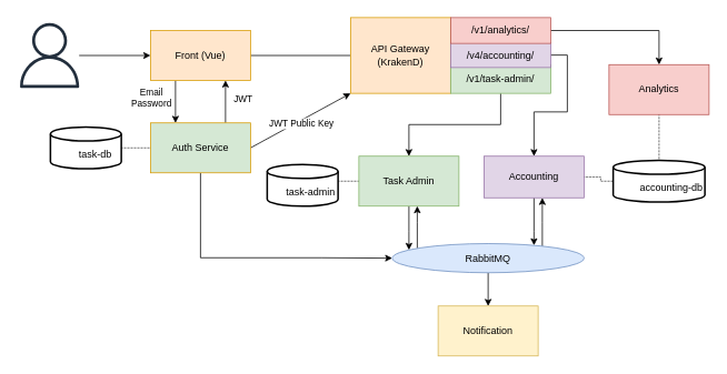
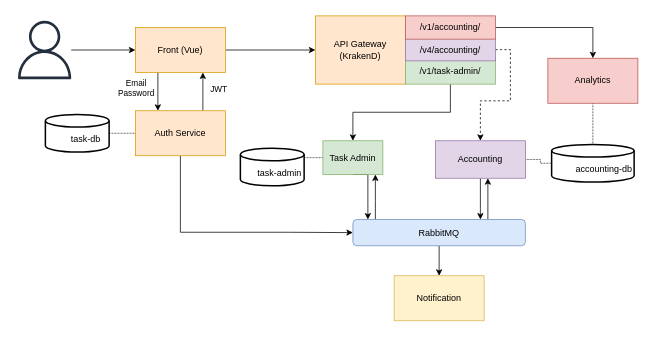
  <mxCell id="0" />
  <mxCell id="1" parent="0" />
  <mxCell id="2" style="edgeStyle=orthogonalEdgeStyle;rounded=0;orthogonalLoop=1;jettySize=auto;html=1;" parent="1" source="3" target="7" edge="1"><mxGeometry relative="1" as="geometry" /></mxCell>
  <mxCell id="3" value="" style="sketch=0;outlineConnect=0;fontColor=#232F3E;gradientColor=none;fillColor=#232F3D;strokeColor=none;dashed=0;verticalLabelPosition=bottom;verticalAlign=top;align=center;html=1;fontSize=12;fontStyle=0;aspect=fixed;pointerEvents=1;shape=mxgraph.aws4.user;" parent="1" vertex="1"><mxGeometry x="20" y="27" width="78" height="78" as="geometry" /></mxCell>
  <mxCell id="4" style="edgeStyle=orthogonalEdgeStyle;rounded=0;orthogonalLoop=1;jettySize=auto;html=1;exitX=0.25;exitY=1;exitDx=0;exitDy=0;entryX=0.25;entryY=0;entryDx=0;entryDy=0;" parent="1" source="7" target="14" edge="1"><mxGeometry relative="1" as="geometry" /></mxCell>
  <mxCell id="5" value="Email&lt;br&gt;Password" style="edgeLabel;html=1;align=center;verticalAlign=middle;resizable=0;points=[];" parent="4" vertex="1" connectable="0"><mxGeometry x="-0.216" y="2" relative="1" as="geometry"><mxPoint x="-32" as="offset" /></mxGeometry></mxCell>
- <mxCell id="6" style="edgeStyle=none;rounded=0;orthogonalLoop=1;jettySize=auto;html=1;endArrow=none;" parent="1" source="7" target="15" edge="1"><mxGeometry relative="1" as="geometry" /></mxCell>
+ <mxCell id="6" style="edgeStyle=none;rounded=0;orthogonalLoop=1;jettySize=auto;html=1;" parent="1" source="7" target="15" edge="1"><mxGeometry relative="1" as="geometry" /></mxCell>
  <mxCell id="7" value="Front (Vue)" style="rounded=0;whiteSpace=wrap;html=1;fillColor=#ffe6cc;strokeColor=#d79b00;" parent="1" vertex="1"><mxGeometry x="180" y="36" width="120" height="60" as="geometry" /></mxCell>
  <mxCell id="8" style="edgeStyle=orthogonalEdgeStyle;rounded=0;orthogonalLoop=1;jettySize=auto;html=1;exitX=0.75;exitY=0;exitDx=0;exitDy=0;entryX=0.75;entryY=1;entryDx=0;entryDy=0;" parent="1" source="14" target="7" edge="1"><mxGeometry relative="1" as="geometry" /></mxCell>
  <mxCell id="9" value="JWT" style="edgeLabel;html=1;align=center;verticalAlign=middle;resizable=0;points=[];" parent="8" vertex="1" connectable="0"><mxGeometry x="0.137" y="2" relative="1" as="geometry"><mxPoint x="22" as="offset" /></mxGeometry></mxCell>
- <mxCell id="10" style="rounded=0;orthogonalLoop=1;jettySize=auto;html=1;entryX=0;entryY=1;entryDx=0;entryDy=0;exitX=1;exitY=0.5;exitDx=0;exitDy=0;" parent="1" source="14" target="15" edge="1"><mxGeometry relative="1" as="geometry" /></mxCell>
- <mxCell id="11" value="JWT Public Key" style="edgeLabel;html=1;align=center;verticalAlign=middle;resizable=0;points=[];" parent="10" vertex="1" connectable="0"><mxGeometry x="-0.221" y="-1" relative="1" as="geometry"><mxPoint x="13" y="-5" as="offset" /></mxGeometry></mxCell>
  <mxCell id="12" style="edgeStyle=orthogonalEdgeStyle;rounded=0;orthogonalLoop=1;jettySize=auto;html=1;strokeColor=default;endArrow=none;endFill=0;dashed=1;dashPattern=1 1;" parent="1" source="14" target="26" edge="1"><mxGeometry relative="1" as="geometry"><Array as="points"><mxPoint x="150" y="177" /><mxPoint x="150" y="177" /></Array></mxGeometry></mxCell>
  <mxCell id="13" style="edgeStyle=orthogonalEdgeStyle;rounded=0;orthogonalLoop=1;jettySize=auto;html=1;entryX=0;entryY=0.5;entryDx=0;entryDy=0;" edge="1" parent="1" source="14" target="34"><mxGeometry relative="1" as="geometry"><Array as="points"><mxPoint x="240" y="309" /><mxPoint x="385" y="309" /></Array></mxGeometry></mxCell>
- <mxCell id="14" value="Auth Service" style="rounded=0;whiteSpace=wrap;html=1;fillColor=#d5e8d4;strokeColor=#d79b00;" parent="1" vertex="1"><mxGeometry x="180" y="147" width="120" height="60" as="geometry" /></mxCell>
+ <mxCell id="14" value="Auth Service" style="rounded=0;whiteSpace=wrap;html=1;fillColor=#ffe6cc;strokeColor=#d79b00;" parent="1" vertex="1"><mxGeometry x="180" y="147" width="120" height="60" as="geometry" /></mxCell>
  <mxCell id="15" value="API Gateway&lt;br&gt;(KrakenD)" style="rounded=0;whiteSpace=wrap;html=1;fillColor=#ffe6cc;strokeColor=#d79b00;" parent="1" vertex="1"><mxGeometry x="420" y="20.5" width="120" height="91" as="geometry" /></mxCell>
  <mxCell id="16" style="edgeStyle=elbowEdgeStyle;rounded=0;orthogonalLoop=1;jettySize=auto;html=1;entryX=0.5;entryY=0;entryDx=0;entryDy=0;strokeColor=default;endArrow=classic;endFill=1;elbow=vertical;" parent="1" source="17" target="24" edge="1"><mxGeometry relative="1" as="geometry" /></mxCell>
  <mxCell id="17" value="/v1/task-admin/" style="rounded=0;whiteSpace=wrap;html=1;fillColor=#d5e8d4;strokeColor=#82b366;" parent="1" vertex="1"><mxGeometry x="540" y="77" width="120" height="34.5" as="geometry" /></mxCell>
- <mxCell id="18" style="edgeStyle=orthogonalEdgeStyle;rounded=0;orthogonalLoop=1;jettySize=auto;html=1;entryX=0.5;entryY=0;entryDx=0;entryDy=0;strokeColor=default;endArrow=classic;endFill=1;exitX=1;exitY=0.5;exitDx=0;exitDy=0;" parent="1" source="19" target="30" edge="1"><mxGeometry x="-0.131" y="30" relative="1" as="geometry"><mxPoint as="offset" /></mxGeometry></mxCell>
+ <mxCell id="18" style="edgeStyle=orthogonalEdgeStyle;rounded=0;orthogonalLoop=1;jettySize=auto;html=1;entryX=0.5;entryY=0;entryDx=0;entryDy=0;strokeColor=default;endArrow=classic;endFill=1;exitX=1;exitY=0.5;exitDx=0;exitDy=0;dashed=1;" parent="1" source="19" target="30" edge="1"><mxGeometry x="-0.131" y="30" relative="1" as="geometry"><mxPoint as="offset" /></mxGeometry></mxCell>
  <mxCell id="19" value="/v4/accounting/" style="rounded=0;whiteSpace=wrap;html=1;fillColor=#e1d5e7;strokeColor=#9673a6;" parent="1" vertex="1"><mxGeometry x="540" y="50.5" width="120" height="30" as="geometry" /></mxCell>
  <mxCell id="20" style="edgeStyle=orthogonalEdgeStyle;rounded=0;orthogonalLoop=1;jettySize=auto;html=1;strokeColor=default;endArrow=classic;endFill=1;" parent="1" source="21" target="37" edge="1"><mxGeometry relative="1" as="geometry" /></mxCell>
- <mxCell id="21" value="/v1/analytics/" style="rounded=0;whiteSpace=wrap;html=1;fillColor=#f8cecc;strokeColor=#b85450;" parent="1" vertex="1"><mxGeometry x="540" y="20.5" width="120" height="31" as="geometry" /></mxCell>
+ <mxCell id="21" value="/v1/accounting/" style="rounded=0;whiteSpace=wrap;html=1;fillColor=#f8cecc;strokeColor=#b85450;" parent="1" vertex="1"><mxGeometry x="540" y="20.5" width="120" height="31" as="geometry" /></mxCell>
  <mxCell id="22" style="edgeStyle=orthogonalEdgeStyle;rounded=0;orthogonalLoop=1;jettySize=auto;html=1;exitX=0.5;exitY=1;exitDx=0;exitDy=0;strokeColor=default;endArrow=classic;endFill=1;" parent="1" source="24" target="34" edge="1"><mxGeometry relative="1" as="geometry"><Array as="points"><mxPoint x="490" y="277" /><mxPoint x="490" y="277" /></Array></mxGeometry></mxCell>
  <mxCell id="23" style="edgeStyle=orthogonalEdgeStyle;rounded=0;orthogonalLoop=1;jettySize=auto;html=1;strokeColor=default;endArrow=none;endFill=0;dashed=1;dashPattern=1 1;" parent="1" source="24" target="25" edge="1"><mxGeometry relative="1" as="geometry"><Array as="points"><mxPoint x="363" y="207" /></Array></mxGeometry></mxCell>
- <mxCell id="24" value="Task Admin" style="rounded=0;whiteSpace=wrap;html=1;fillColor=#d5e8d4;strokeColor=#82b366;" parent="1" vertex="1"><mxGeometry x="430" y="187" width="120" height="60" as="geometry" /></mxCell>
+ <mxCell id="24" value="Task Admin" style="rounded=0;whiteSpace=wrap;html=1;fillColor=#d5e8d4;strokeColor=#82b366;" parent="1" vertex="1"><mxGeometry x="430" y="187" width="80" height="45" as="geometry" /></mxCell>
  <mxCell id="25" value="&lt;br&gt;&amp;nbsp; &amp;nbsp; &amp;nbsp; task-admin" style="strokeWidth=2;html=1;shape=mxgraph.flowchart.database;whiteSpace=wrap;" parent="1" vertex="1"><mxGeometry x="320" y="197" width="85" height="50" as="geometry" /></mxCell>
  <mxCell id="26" value="&amp;nbsp; &amp;nbsp; &amp;nbsp; &amp;nbsp;&lt;br&gt;&amp;nbsp; &amp;nbsp; &amp;nbsp; &amp;nbsp;task-db" style="strokeWidth=2;html=1;shape=mxgraph.flowchart.database;whiteSpace=wrap;" parent="1" vertex="1"><mxGeometry x="60" y="152" width="85" height="50" as="geometry" /></mxCell>
  <mxCell id="27" value="&amp;nbsp; &amp;nbsp; &amp;nbsp; &lt;br&gt;&amp;nbsp; &amp;nbsp; &amp;nbsp; &amp;nbsp; &amp;nbsp;accounting-db" style="strokeWidth=2;html=1;shape=mxgraph.flowchart.database;whiteSpace=wrap;" parent="1" vertex="1"><mxGeometry x="735" y="192" width="110" height="50" as="geometry" /></mxCell>
  <mxCell id="28" style="edgeStyle=orthogonalEdgeStyle;rounded=0;orthogonalLoop=1;jettySize=auto;html=1;strokeColor=default;endArrow=classic;endFill=1;elbow=vertical;" parent="1" source="30" target="34" edge="1"><mxGeometry relative="1" as="geometry"><Array as="points"><mxPoint x="640" y="277" /><mxPoint x="640" y="277" /></Array></mxGeometry></mxCell>
  <mxCell id="29" style="edgeStyle=orthogonalEdgeStyle;rounded=0;orthogonalLoop=1;jettySize=auto;html=1;entryX=0;entryY=0.5;entryDx=0;entryDy=0;entryPerimeter=0;dashed=1;dashPattern=1 1;strokeColor=default;endArrow=none;endFill=0;" parent="1" source="30" target="27" edge="1"><mxGeometry relative="1" as="geometry" /></mxCell>
  <mxCell id="30" value="Accounting" style="rounded=0;whiteSpace=wrap;html=1;fillColor=#e1d5e7;strokeColor=#9673a6;" parent="1" vertex="1"><mxGeometry x="580" y="187" width="120" height="50" as="geometry" /></mxCell>
  <mxCell id="31" style="edgeStyle=elbowEdgeStyle;rounded=0;orthogonalLoop=1;jettySize=auto;html=1;strokeColor=default;endArrow=classic;endFill=1;elbow=vertical;" parent="1" source="34" target="30" edge="1"><mxGeometry x="0.111" y="20" relative="1" as="geometry"><Array as="points"><mxPoint x="650" y="267" /><mxPoint x="670" y="277" /></Array><mxPoint as="offset" /></mxGeometry></mxCell>
  <mxCell id="32" style="edgeStyle=orthogonalEdgeStyle;rounded=0;orthogonalLoop=1;jettySize=auto;html=1;exitX=0.5;exitY=1;exitDx=0;exitDy=0;strokeColor=default;endArrow=classic;endFill=1;" parent="1" source="34" target="35" edge="1"><mxGeometry relative="1" as="geometry" /></mxCell>
  <mxCell id="33" style="edgeStyle=orthogonalEdgeStyle;rounded=0;orthogonalLoop=1;jettySize=auto;html=1;" edge="1" parent="1" source="34" target="24"><mxGeometry relative="1" as="geometry"><mxPoint x="528" y="307" as="sourcePoint" /><Array as="points"><mxPoint x="500" y="267" /><mxPoint x="500" y="267" /></Array></mxGeometry></mxCell>
- <mxCell id="34" value="RabbitMQ" style="ellipse;whiteSpace=wrap;html=1;fillColor=#dae8fc;strokeColor=#6c8ebf;" parent="1" vertex="1"><mxGeometry x="470" y="292" width="230" height="35" as="geometry" /></mxCell>
+ <mxCell id="34" value="RabbitMQ" style="rounded=1;whiteSpace=wrap;html=1;fillColor=#dae8fc;strokeColor=#6c8ebf;" parent="1" vertex="1"><mxGeometry x="470" y="292" width="230" height="35" as="geometry" /></mxCell>
  <mxCell id="35" value="Notification" style="rounded=0;whiteSpace=wrap;html=1;fillColor=#fff2cc;strokeColor=#d6b656;" parent="1" vertex="1"><mxGeometry x="525" y="367" width="120" height="60" as="geometry" /></mxCell>
  <mxCell id="36" style="edgeStyle=orthogonalEdgeStyle;rounded=0;orthogonalLoop=1;jettySize=auto;html=1;entryX=0.5;entryY=0;entryDx=0;entryDy=0;entryPerimeter=0;dashed=1;dashPattern=1 1;strokeColor=default;endArrow=none;endFill=0;" parent="1" source="37" target="27" edge="1"><mxGeometry relative="1" as="geometry" /></mxCell>
  <mxCell id="37" value="Analytics" style="rounded=0;whiteSpace=wrap;html=1;fillColor=#f8cecc;strokeColor=#b85450;" parent="1" vertex="1"><mxGeometry x="730" y="77" width="120" height="60" as="geometry" /></mxCell>
  <mxCell id="38" value="" style="shape=image;verticalLabelPosition=bottom;labelBackgroundColor=default;verticalAlign=top;aspect=fixed;imageAspect=0;image=https://upload.wikimedia.org/wikipedia/commons/thumb/2/29/Postgresql_elephant.svg/993px-Postgresql_elephant.svg.png;" parent="1" vertex="1"><mxGeometry x="66.5" y="178" width="19.39" height="20" as="geometry" /></mxCell>
  <mxCell id="39" value="" style="shape=image;verticalLabelPosition=bottom;labelBackgroundColor=default;verticalAlign=top;aspect=fixed;imageAspect=0;image=https://upload.wikimedia.org/wikipedia/commons/thumb/2/29/Postgresql_elephant.svg/993px-Postgresql_elephant.svg.png;" parent="1" vertex="1"><mxGeometry x="322" y="217" width="19.39" height="20" as="geometry" /></mxCell>
  <mxCell id="40" value="" style="shape=image;verticalLabelPosition=bottom;labelBackgroundColor=default;verticalAlign=top;aspect=fixed;imageAspect=0;image=https://upload.wikimedia.org/wikipedia/commons/thumb/2/29/Postgresql_elephant.svg/993px-Postgresql_elephant.svg.png;" parent="1" vertex="1"><mxGeometry x="738" y="217" width="19.39" height="20" as="geometry" /></mxCell>
